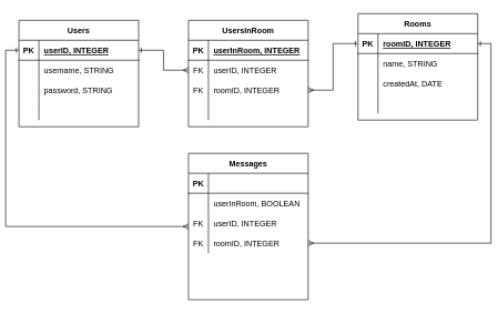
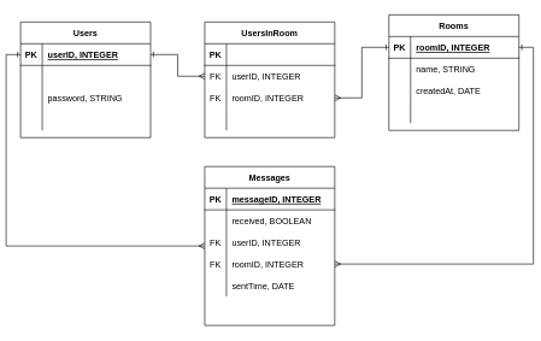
  <mxCell id="0" />
  <mxCell id="1" parent="0" />
  <mxCell id="2" value="Users" style="shape=table;startSize=30;container=1;collapsible=1;childLayout=tableLayout;fixedRows=1;rowLines=0;fontStyle=1;align=center;resizeLast=1;" vertex="1" parent="1"><mxGeometry x="20" y="30" width="180" height="160" as="geometry" /></mxCell>
  <mxCell id="3" value="" style="shape=partialRectangle;collapsible=0;dropTarget=0;pointerEvents=0;fillColor=none;top=0;left=0;bottom=1;right=0;points=[[0,0.5],[1,0.5]];portConstraint=eastwest;" vertex="1" parent="2"><mxGeometry y="30" width="180" height="30" as="geometry" /></mxCell>
  <mxCell id="4" value="PK" style="shape=partialRectangle;connectable=0;fillColor=none;top=0;left=0;bottom=0;right=0;fontStyle=1;overflow=hidden;" vertex="1" parent="3"><mxGeometry width="30" height="30" as="geometry" /></mxCell>
  <mxCell id="5" value="userID, INTEGER" style="shape=partialRectangle;connectable=0;fillColor=none;top=0;left=0;bottom=0;right=0;align=left;spacingLeft=6;fontStyle=5;overflow=hidden;" vertex="1" parent="3"><mxGeometry x="30" width="150" height="30" as="geometry" /></mxCell>
  <mxCell id="6" value="" style="shape=partialRectangle;collapsible=0;dropTarget=0;pointerEvents=0;fillColor=none;top=0;left=0;bottom=0;right=0;points=[[0,0.5],[1,0.5]];portConstraint=eastwest;" vertex="1" parent="2"><mxGeometry y="60" width="180" height="30" as="geometry" /></mxCell>
  <mxCell id="7" value="" style="shape=partialRectangle;connectable=0;fillColor=none;top=0;left=0;bottom=0;right=0;editable=1;overflow=hidden;" vertex="1" parent="6"><mxGeometry width="30" height="30" as="geometry" /></mxCell>
- <mxCell id="8" value="username, STRING" style="shape=partialRectangle;connectable=0;fillColor=none;top=0;left=0;bottom=0;right=0;align=left;spacingLeft=6;overflow=hidden;" vertex="1" parent="6"><mxGeometry x="30" width="150" height="30" as="geometry" /></mxCell>
  <mxCell id="9" value="" style="shape=partialRectangle;collapsible=0;dropTarget=0;pointerEvents=0;fillColor=none;top=0;left=0;bottom=0;right=0;points=[[0,0.5],[1,0.5]];portConstraint=eastwest;" vertex="1" parent="2"><mxGeometry y="90" width="180" height="30" as="geometry" /></mxCell>
  <mxCell id="10" value="" style="shape=partialRectangle;connectable=0;fillColor=none;top=0;left=0;bottom=0;right=0;editable=1;overflow=hidden;" vertex="1" parent="9"><mxGeometry width="30" height="30" as="geometry" /></mxCell>
  <mxCell id="11" value="password, STRING" style="shape=partialRectangle;connectable=0;fillColor=none;top=0;left=0;bottom=0;right=0;align=left;spacingLeft=6;overflow=hidden;" vertex="1" parent="9"><mxGeometry x="30" width="150" height="30" as="geometry" /></mxCell>
  <mxCell id="12" value="" style="shape=partialRectangle;collapsible=0;dropTarget=0;pointerEvents=0;fillColor=none;top=0;left=0;bottom=0;right=0;points=[[0,0.5],[1,0.5]];portConstraint=eastwest;" vertex="1" parent="2"><mxGeometry y="120" width="180" height="30" as="geometry" /></mxCell>
  <mxCell id="13" value="" style="shape=partialRectangle;connectable=0;fillColor=none;top=0;left=0;bottom=0;right=0;editable=1;overflow=hidden;" vertex="1" parent="12"><mxGeometry width="30" height="30" as="geometry" /></mxCell>
  <mxCell id="14" value="" style="shape=partialRectangle;connectable=0;fillColor=none;top=0;left=0;bottom=0;right=0;align=left;spacingLeft=6;overflow=hidden;" vertex="1" parent="12"><mxGeometry x="30" width="150" height="30" as="geometry" /></mxCell>
  <mxCell id="15" value="Rooms" style="shape=table;startSize=30;container=1;collapsible=1;childLayout=tableLayout;fixedRows=1;rowLines=0;fontStyle=1;align=center;resizeLast=1;" vertex="1" parent="1"><mxGeometry x="530" y="20" width="180" height="160" as="geometry" /></mxCell>
  <mxCell id="16" value="" style="shape=partialRectangle;collapsible=0;dropTarget=0;pointerEvents=0;fillColor=none;top=0;left=0;bottom=1;right=0;points=[[0,0.5],[1,0.5]];portConstraint=eastwest;" vertex="1" parent="15"><mxGeometry y="30" width="180" height="30" as="geometry" /></mxCell>
  <mxCell id="17" value="PK" style="shape=partialRectangle;connectable=0;fillColor=none;top=0;left=0;bottom=0;right=0;fontStyle=1;overflow=hidden;" vertex="1" parent="16"><mxGeometry width="30" height="30" as="geometry" /></mxCell>
  <mxCell id="18" value="roomID, INTEGER" style="shape=partialRectangle;connectable=0;fillColor=none;top=0;left=0;bottom=0;right=0;align=left;spacingLeft=6;fontStyle=5;overflow=hidden;" vertex="1" parent="16"><mxGeometry x="30" width="150" height="30" as="geometry" /></mxCell>
  <mxCell id="19" value="" style="shape=partialRectangle;collapsible=0;dropTarget=0;pointerEvents=0;fillColor=none;top=0;left=0;bottom=0;right=0;points=[[0,0.5],[1,0.5]];portConstraint=eastwest;" vertex="1" parent="15"><mxGeometry y="60" width="180" height="30" as="geometry" /></mxCell>
  <mxCell id="20" value="" style="shape=partialRectangle;connectable=0;fillColor=none;top=0;left=0;bottom=0;right=0;editable=1;overflow=hidden;" vertex="1" parent="19"><mxGeometry width="30" height="30" as="geometry" /></mxCell>
  <mxCell id="21" value="name, STRING" style="shape=partialRectangle;connectable=0;fillColor=none;top=0;left=0;bottom=0;right=0;align=left;spacingLeft=6;overflow=hidden;" vertex="1" parent="19"><mxGeometry x="30" width="150" height="30" as="geometry" /></mxCell>
  <mxCell id="22" value="" style="shape=partialRectangle;collapsible=0;dropTarget=0;pointerEvents=0;fillColor=none;top=0;left=0;bottom=0;right=0;points=[[0,0.5],[1,0.5]];portConstraint=eastwest;" vertex="1" parent="15"><mxGeometry y="90" width="180" height="30" as="geometry" /></mxCell>
  <mxCell id="23" value="" style="shape=partialRectangle;connectable=0;fillColor=none;top=0;left=0;bottom=0;right=0;editable=1;overflow=hidden;" vertex="1" parent="22"><mxGeometry width="30" height="30" as="geometry" /></mxCell>
  <mxCell id="24" value="createdAt, DATE" style="shape=partialRectangle;connectable=0;fillColor=none;top=0;left=0;bottom=0;right=0;align=left;spacingLeft=6;overflow=hidden;" vertex="1" parent="22"><mxGeometry x="30" width="150" height="30" as="geometry" /></mxCell>
  <mxCell id="25" value="" style="shape=partialRectangle;collapsible=0;dropTarget=0;pointerEvents=0;fillColor=none;top=0;left=0;bottom=0;right=0;points=[[0,0.5],[1,0.5]];portConstraint=eastwest;" vertex="1" parent="15"><mxGeometry y="120" width="180" height="30" as="geometry" /></mxCell>
  <mxCell id="26" value="" style="shape=partialRectangle;connectable=0;fillColor=none;top=0;left=0;bottom=0;right=0;editable=1;overflow=hidden;" vertex="1" parent="25"><mxGeometry width="30" height="30" as="geometry" /></mxCell>
  <mxCell id="27" value="" style="shape=partialRectangle;connectable=0;fillColor=none;top=0;left=0;bottom=0;right=0;align=left;spacingLeft=6;overflow=hidden;" vertex="1" parent="25"><mxGeometry x="30" width="150" height="30" as="geometry" /></mxCell>
  <mxCell id="28" value="UsersInRoom" style="shape=table;startSize=30;container=1;collapsible=1;childLayout=tableLayout;fixedRows=1;rowLines=0;fontStyle=1;align=center;resizeLast=1;" vertex="1" parent="1"><mxGeometry x="275" y="30" width="180" height="160" as="geometry" /></mxCell>
  <mxCell id="29" value="" style="shape=partialRectangle;collapsible=0;dropTarget=0;pointerEvents=0;fillColor=none;top=0;left=0;bottom=1;right=0;points=[[0,0.5],[1,0.5]];portConstraint=eastwest;" vertex="1" parent="28"><mxGeometry y="30" width="180" height="30" as="geometry" /></mxCell>
  <mxCell id="30" value="PK" style="shape=partialRectangle;connectable=0;fillColor=none;top=0;left=0;bottom=0;right=0;fontStyle=1;overflow=hidden;" vertex="1" parent="29"><mxGeometry width="30" height="30" as="geometry" /></mxCell>
- <mxCell id="31" value="userInRoom, INTEGER" style="shape=partialRectangle;connectable=0;fillColor=none;top=0;left=0;bottom=0;right=0;align=left;spacingLeft=6;fontStyle=5;overflow=hidden;" vertex="1" parent="29"><mxGeometry x="30" width="150" height="30" as="geometry" /></mxCell>
  <mxCell id="32" value="" style="shape=partialRectangle;collapsible=0;dropTarget=0;pointerEvents=0;fillColor=none;top=0;left=0;bottom=0;right=0;points=[[0,0.5],[1,0.5]];portConstraint=eastwest;" vertex="1" parent="28"><mxGeometry y="60" width="180" height="30" as="geometry" /></mxCell>
  <mxCell id="33" value="FK" style="shape=partialRectangle;connectable=0;fillColor=none;top=0;left=0;bottom=0;right=0;editable=1;overflow=hidden;" vertex="1" parent="32"><mxGeometry width="30" height="30" as="geometry" /></mxCell>
  <mxCell id="34" value="userID, INTEGER" style="shape=partialRectangle;connectable=0;fillColor=none;top=0;left=0;bottom=0;right=0;align=left;spacingLeft=6;overflow=hidden;" vertex="1" parent="32"><mxGeometry x="30" width="150" height="30" as="geometry" /></mxCell>
  <mxCell id="35" value="" style="shape=partialRectangle;collapsible=0;dropTarget=0;pointerEvents=0;fillColor=none;top=0;left=0;bottom=0;right=0;points=[[0,0.5],[1,0.5]];portConstraint=eastwest;" vertex="1" parent="28"><mxGeometry y="90" width="180" height="30" as="geometry" /></mxCell>
  <mxCell id="36" value="FK" style="shape=partialRectangle;connectable=0;fillColor=none;top=0;left=0;bottom=0;right=0;editable=1;overflow=hidden;" vertex="1" parent="35"><mxGeometry width="30" height="30" as="geometry" /></mxCell>
  <mxCell id="37" value="roomID, INTEGER" style="shape=partialRectangle;connectable=0;fillColor=none;top=0;left=0;bottom=0;right=0;align=left;spacingLeft=6;overflow=hidden;" vertex="1" parent="35"><mxGeometry x="30" width="150" height="30" as="geometry" /></mxCell>
  <mxCell id="38" value="" style="shape=partialRectangle;collapsible=0;dropTarget=0;pointerEvents=0;fillColor=none;top=0;left=0;bottom=0;right=0;points=[[0,0.5],[1,0.5]];portConstraint=eastwest;" vertex="1" parent="28"><mxGeometry y="120" width="180" height="30" as="geometry" /></mxCell>
  <mxCell id="39" value="" style="shape=partialRectangle;connectable=0;fillColor=none;top=0;left=0;bottom=0;right=0;editable=1;overflow=hidden;" vertex="1" parent="38"><mxGeometry width="30" height="30" as="geometry" /></mxCell>
  <mxCell id="40" value="" style="shape=partialRectangle;connectable=0;fillColor=none;top=0;left=0;bottom=0;right=0;align=left;spacingLeft=6;overflow=hidden;" vertex="1" parent="38"><mxGeometry x="30" width="150" height="30" as="geometry" /></mxCell>
  <mxCell id="41" style="edgeStyle=orthogonalEdgeStyle;rounded=0;orthogonalLoop=1;jettySize=auto;html=1;exitX=1;exitY=0.5;exitDx=0;exitDy=0;entryX=0;entryY=0.5;entryDx=0;entryDy=0;startArrow=ERone;startFill=0;endArrow=ERmany;endFill=0;" edge="1" parent="1" source="3" target="32"><mxGeometry relative="1" as="geometry" /></mxCell>
  <mxCell id="42" style="edgeStyle=orthogonalEdgeStyle;rounded=0;orthogonalLoop=1;jettySize=auto;html=1;exitX=0;exitY=0.5;exitDx=0;exitDy=0;entryX=1;entryY=0.5;entryDx=0;entryDy=0;startArrow=ERone;startFill=0;endArrow=ERmany;endFill=0;" edge="1" parent="1" source="16" target="35"><mxGeometry relative="1" as="geometry" /></mxCell>
  <mxCell id="43" value="Messages" style="shape=table;startSize=30;container=1;collapsible=1;childLayout=tableLayout;fixedRows=1;rowLines=0;fontStyle=1;align=center;resizeLast=1;" vertex="1" parent="1"><mxGeometry x="275" y="230" width="180" height="220" as="geometry" /></mxCell>
  <mxCell id="44" value="" style="shape=partialRectangle;collapsible=0;dropTarget=0;pointerEvents=0;fillColor=none;top=0;left=0;bottom=1;right=0;points=[[0,0.5],[1,0.5]];portConstraint=eastwest;" vertex="1" parent="43"><mxGeometry y="30" width="180" height="30" as="geometry" /></mxCell>
  <mxCell id="45" value="PK" style="shape=partialRectangle;connectable=0;fillColor=none;top=0;left=0;bottom=0;right=0;fontStyle=1;overflow=hidden;" vertex="1" parent="44"><mxGeometry width="30" height="30" as="geometry" /></mxCell>
+ <mxCell id="46" value="messageID, INTEGER" style="shape=partialRectangle;connectable=0;fillColor=none;top=0;left=0;bottom=0;right=0;align=left;spacingLeft=6;fontStyle=5;overflow=hidden;" vertex="1" parent="44"><mxGeometry x="30" width="150" height="30" as="geometry" /></mxCell>
  <mxCell id="47" value="" style="shape=partialRectangle;collapsible=0;dropTarget=0;pointerEvents=0;fillColor=none;top=0;left=0;bottom=0;right=0;points=[[0,0.5],[1,0.5]];portConstraint=eastwest;" vertex="1" parent="43"><mxGeometry y="60" width="180" height="30" as="geometry" /></mxCell>
  <mxCell id="48" value="" style="shape=partialRectangle;connectable=0;fillColor=none;top=0;left=0;bottom=0;right=0;editable=1;overflow=hidden;" vertex="1" parent="47"><mxGeometry width="30" height="30" as="geometry" /></mxCell>
- <mxCell id="49" value="userInRoom, BOOLEAN" style="shape=partialRectangle;connectable=0;fillColor=none;top=0;left=0;bottom=0;right=0;align=left;spacingLeft=6;overflow=hidden;" vertex="1" parent="47"><mxGeometry x="30" width="150" height="30" as="geometry" /></mxCell>
+ <mxCell id="49" value="received, BOOLEAN" style="shape=partialRectangle;connectable=0;fillColor=none;top=0;left=0;bottom=0;right=0;align=left;spacingLeft=6;overflow=hidden;" vertex="1" parent="47"><mxGeometry x="30" width="150" height="30" as="geometry" /></mxCell>
  <mxCell id="50" value="" style="shape=partialRectangle;collapsible=0;dropTarget=0;pointerEvents=0;fillColor=none;top=0;left=0;bottom=0;right=0;points=[[0,0.5],[1,0.5]];portConstraint=eastwest;" vertex="1" parent="43"><mxGeometry y="90" width="180" height="30" as="geometry" /></mxCell>
  <mxCell id="51" value="FK" style="shape=partialRectangle;connectable=0;fillColor=none;top=0;left=0;bottom=0;right=0;editable=1;overflow=hidden;" vertex="1" parent="50"><mxGeometry width="30" height="30" as="geometry" /></mxCell>
  <mxCell id="52" value="userID, INTEGER" style="shape=partialRectangle;connectable=0;fillColor=none;top=0;left=0;bottom=0;right=0;align=left;spacingLeft=6;overflow=hidden;" vertex="1" parent="50"><mxGeometry x="30" width="150" height="30" as="geometry" /></mxCell>
  <mxCell id="53" value="" style="shape=partialRectangle;collapsible=0;dropTarget=0;pointerEvents=0;fillColor=none;top=0;left=0;bottom=0;right=0;points=[[0,0.5],[1,0.5]];portConstraint=eastwest;" vertex="1" parent="43"><mxGeometry y="120" width="180" height="30" as="geometry" /></mxCell>
  <mxCell id="54" value="FK" style="shape=partialRectangle;connectable=0;fillColor=none;top=0;left=0;bottom=0;right=0;editable=1;overflow=hidden;" vertex="1" parent="53"><mxGeometry width="30" height="30" as="geometry" /></mxCell>
  <mxCell id="55" value="roomID, INTEGER" style="shape=partialRectangle;connectable=0;fillColor=none;top=0;left=0;bottom=0;right=0;align=left;spacingLeft=6;overflow=hidden;" vertex="1" parent="53"><mxGeometry x="30" width="150" height="30" as="geometry" /></mxCell>
  <mxCell id="56" style="shape=partialRectangle;collapsible=0;dropTarget=0;pointerEvents=0;fillColor=none;top=0;left=0;bottom=0;right=0;points=[[0,0.5],[1,0.5]];portConstraint=eastwest;" vertex="1" parent="43"><mxGeometry y="150" width="180" height="30" as="geometry" /></mxCell>
  <mxCell id="57" style="shape=partialRectangle;connectable=0;fillColor=none;top=0;left=0;bottom=0;right=0;editable=1;overflow=hidden;" vertex="1" parent="56"><mxGeometry width="30" height="30" as="geometry" /></mxCell>
+ <mxCell id="58" value="sentTime, DATE" style="shape=partialRectangle;connectable=0;fillColor=none;top=0;left=0;bottom=0;right=0;align=left;spacingLeft=6;overflow=hidden;" vertex="1" parent="56"><mxGeometry x="30" width="150" height="30" as="geometry" /></mxCell>
  <mxCell id="59" style="shape=partialRectangle;collapsible=0;dropTarget=0;pointerEvents=0;fillColor=none;top=0;left=0;bottom=0;right=0;points=[[0,0.5],[1,0.5]];portConstraint=eastwest;" vertex="1" parent="43"><mxGeometry y="180" width="180" height="30" as="geometry" /></mxCell>
  <mxCell id="60" style="shape=partialRectangle;connectable=0;fillColor=none;top=0;left=0;bottom=0;right=0;editable=1;overflow=hidden;" vertex="1" parent="59"><mxGeometry width="30" height="30" as="geometry" /></mxCell>
  <mxCell id="61" style="edgeStyle=orthogonalEdgeStyle;rounded=0;orthogonalLoop=1;jettySize=auto;html=1;exitX=0;exitY=0.5;exitDx=0;exitDy=0;entryX=0;entryY=0.5;entryDx=0;entryDy=0;startArrow=ERone;startFill=0;endArrow=ERmany;endFill=0;" edge="1" parent="1" source="3" target="43"><mxGeometry relative="1" as="geometry" /></mxCell>
  <mxCell id="62" style="edgeStyle=orthogonalEdgeStyle;rounded=0;orthogonalLoop=1;jettySize=auto;html=1;exitX=1;exitY=0.5;exitDx=0;exitDy=0;entryX=1;entryY=0.5;entryDx=0;entryDy=0;startArrow=ERone;startFill=0;endArrow=ERmany;endFill=0;" edge="1" parent="1" source="16" target="53"><mxGeometry relative="1" as="geometry" /></mxCell>
